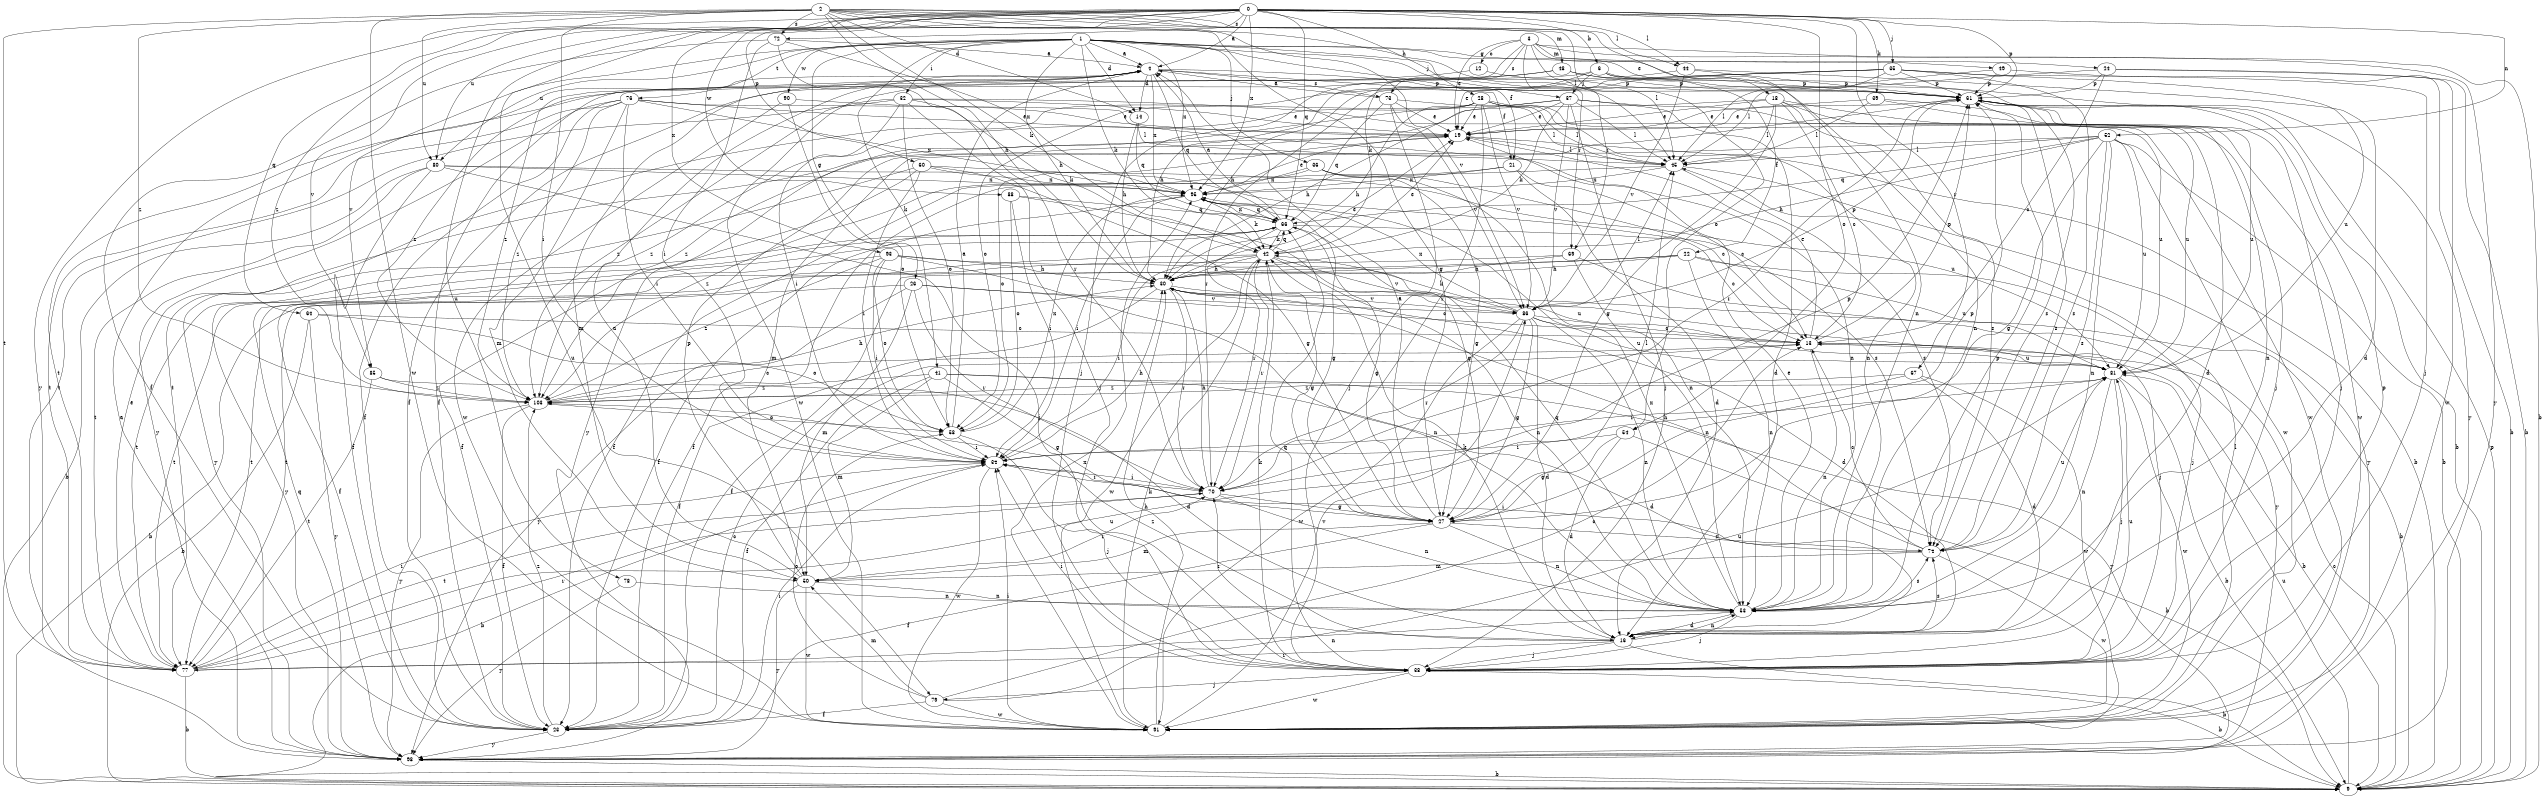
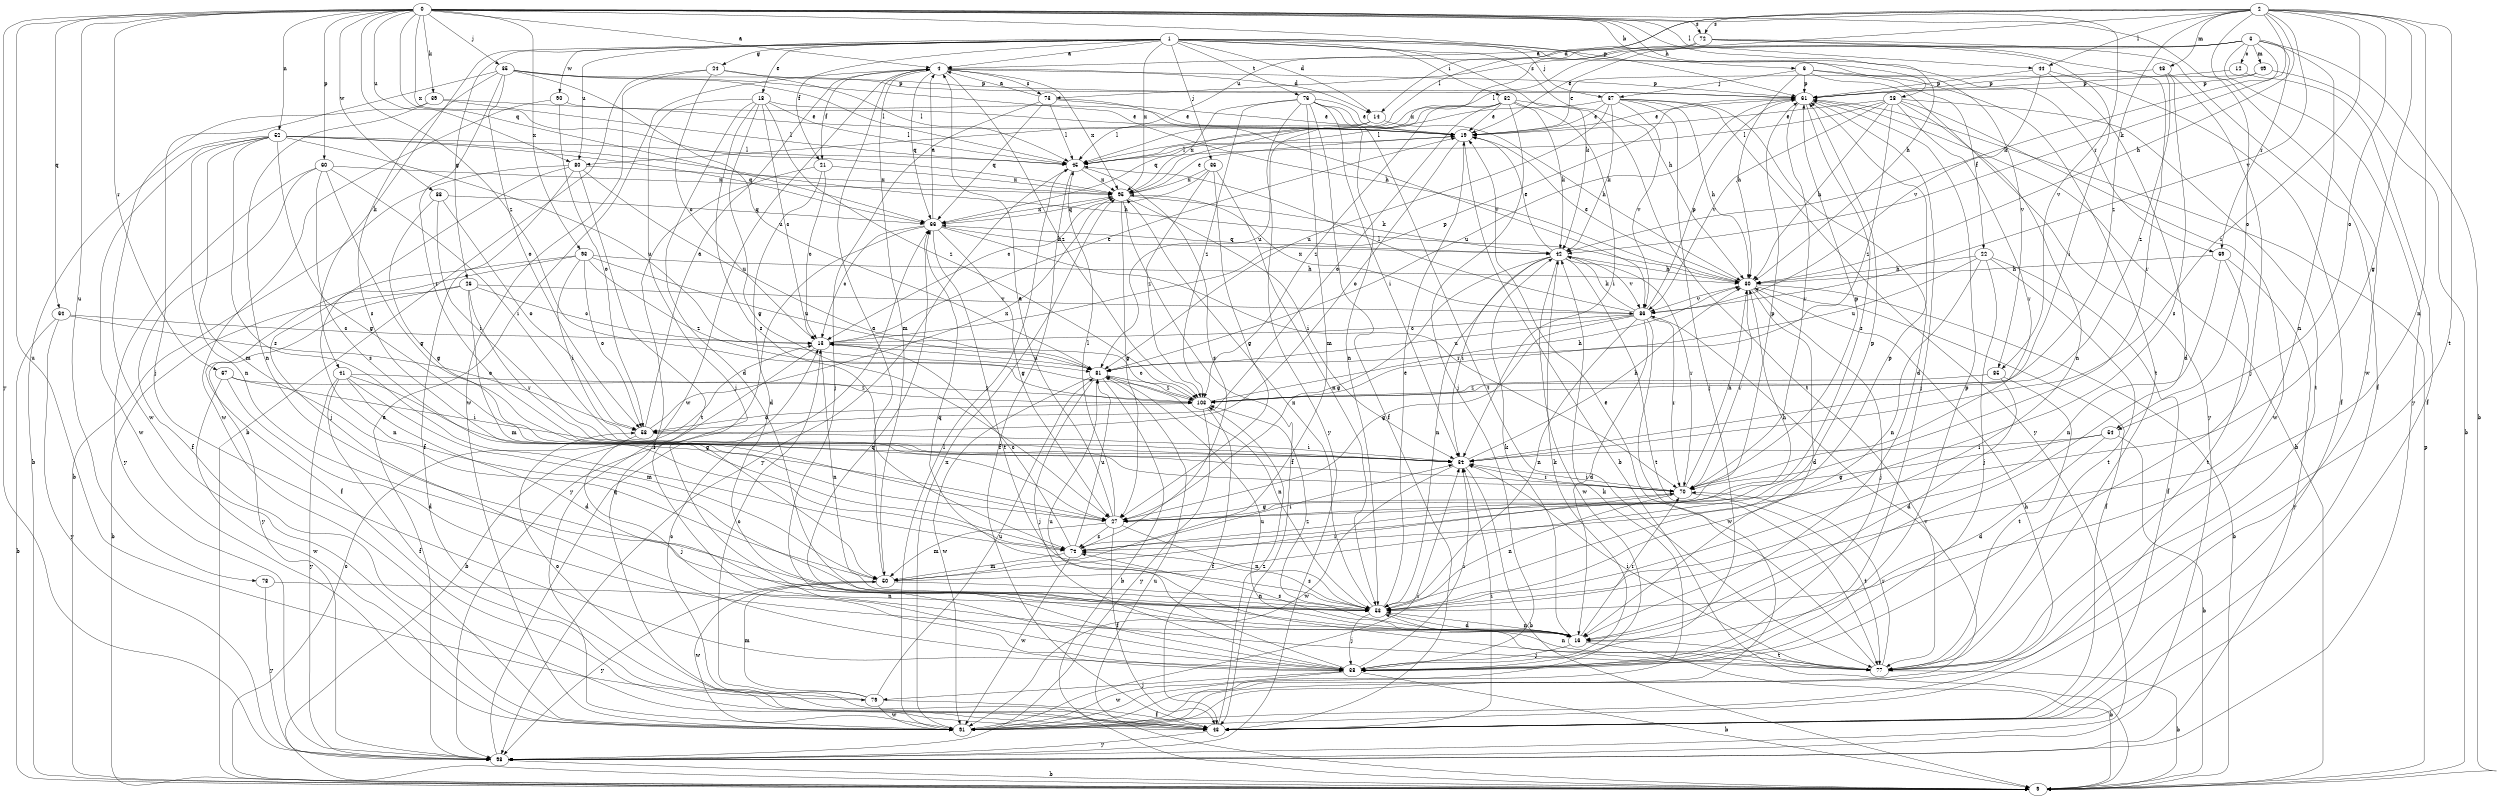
  strict digraph {
    0
    4
    6
    28
    30
    35
    39
    44
    52
    54
    60
    61
    64
    66
    67
    72
    78
    79
    80
    85
    88
    93
    95
    98
    103
    14
    21
    91
    73
    50
    37
    77
    22
    45
    53
    86
    19
    70
    9
-   23
+   23 [label=43]
    16
    38
    81
    74
    58
    27
    34
    13
    42
    1
    18
    24
    26
    32
    36
    41
    69
    76
    90
    2
    48
    3
    12
    49
    0 -> 4 [label=a]
    0 -> 6 [label=b]
    0 -> 28 [label=h]
+   0 -> 30 [label=h]
    0 -> 35 [label=j]
    0 -> 39 [label=k]
    0 -> 44 [label=l]
    0 -> 52 [label=n]
    0 -> 54 [label=o]
    0 -> 60 [label=p]
    0 -> 61 [label=p]
    0 -> 64 [label=q]
    0 -> 66 [label=q]
    0 -> 67 [label=r]
    0 -> 72 [label=s]
    0 -> 78 [label=u]
    0 -> 79 [label=u]
    0 -> 80 [label=u]
    0 -> 85 [label=v]
    0 -> 88 [label=w]
    0 -> 93 [label=x]
    0 -> 95 [label=x]
    0 -> 98 [label=y]
    0 -> 103 [label=z]
    4 -> 61 [label=p]
    4 -> 66 [label=q]
    4 -> 95 [label=x]
    4 -> 103 [label=z]
    4 -> 14 [label=d]
    4 -> 21 [label=f]
    4 -> 91 [label=w]
    4 -> 73 [label=s]
    4 -> 50 [label=m]
    6 -> 30 [label=h]
    6 -> 61 [label=p]
    6 -> 98 [label=y]
    6 -> 37 [label=j]
    6 -> 77 [label=t]
    6 -> 22 [label=f]
    28 -> 30 [label=h]
    28 -> 103 [label=z]
    28 -> 91 [label=w]
    28 -> 77 [label=t]
    28 -> 45 [label=l]
    28 -> 53 [label=n]
    28 -> 86 [label=v]
    28 -> 19 [label=e]
    28 -> 70 [label=r]
    30 -> 86 [label=v]
    30 -> 19 [label=e]
    30 -> 70 [label=r]
    30 -> 9 [label=b]
    30 -> 23 [label=f]
    30 -> 16 [label=d]
    30 -> 38 [label=j]
    35 -> 30 [label=h]
    35 -> 61 [label=p]
    35 -> 45 [label=l]
    35 -> 70 [label=r]
    35 -> 38 [label=j]
    35 -> 81 [label=u]
    35 -> 74 [label=s]
    35 -> 58 [label=o]
    39 -> 91 [label=w]
    39 -> 45 [label=l]
    39 -> 53 [label=n]
    39 -> 19 [label=e]
    44 -> 61 [label=p]
    44 -> 86 [label=v]
    44 -> 23 [label=f]
    44 -> 16 [label=d]
    52 -> 30 [label=h]
    52 -> 66 [label=q]
    52 -> 91 [label=w]
    52 -> 50 [label=m]
    52 -> 45 [label=l]
    52 -> 53 [label=n]
    52 -> 9 [label=b]
    52 -> 81 [label=u]
    52 -> 74 [label=s]
    52 -> 27 [label=g]
    54 -> 9 [label=b]
    54 -> 16 [label=d]
    54 -> 27 [label=g]
    54 -> 34 [label=i]
    60 -> 95 [label=x]
    60 -> 98 [label=y]
    60 -> 23 [label=f]
    60 -> 74 [label=s]
    60 -> 27 [label=g]
    60 -> 34 [label=i]
    61 -> 19 [label=e]
    61 -> 70 [label=r]
    61 -> 9 [label=b]
    61 -> 38 [label=j]
    61 -> 81 [label=u]
    61 -> 74 [label=s]
    64 -> 98 [label=y]
    64 -> 9 [label=b]
    64 -> 58 [label=o]
    64 -> 13 [label=c]
    66 -> 4 [label=a]
    66 -> 95 [label=x]
    66 -> 98 [label=y]
    66 -> 77 [label=t]
    66 -> 70 [label=r]
    66 -> 27 [label=g]
    66 -> 13 [label=c]
    66 -> 42 [label=k]
    67 -> 103 [label=z]
    67 -> 91 [label=w]
    67 -> 16 [label=d]
    67 -> 34 [label=i]
    72 -> 4 [label=a]
    72 -> 95 [label=x]
    72 -> 70 [label=r]
    72 -> 23 [label=f]
    72 -> 34 [label=i]
    78 -> 98 [label=y]
    78 -> 53 [label=n]
    79 -> 91 [label=w]
    79 -> 50 [label=m]
    79 -> 23 [label=f]
    79 -> 81 [label=u]
    79 -> 58 [label=o]
    79 -> 13 [label=c]
    80 -> 95 [label=x]
    80 -> 77 [label=t]
    80 -> 9 [label=b]
    80 -> 23 [label=f]
    80 -> 38 [label=j]
    80 -> 81 [label=u]
    85 -> 103 [label=z]
    85 -> 77 [label=t]
    85 -> 16 [label=d]
    88 -> 66 [label=q]
    88 -> 58 [label=o]
    88 -> 27 [label=g]
    88 -> 34 [label=i]
    93 -> 30 [label=h]
    93 -> 103 [label=z]
    93 -> 53 [label=n]
    93 -> 23 [label=f]
    93 -> 81 [label=u]
    93 -> 58 [label=o]
    93 -> 34 [label=i]
    95 -> 66 [label=q]
    95 -> 19 [label=e]
    95 -> 23 [label=f]
    95 -> 27 [label=g]
    95 -> 34 [label=i]
    95 -> 42 [label=k]
    98 -> 4 [label=a]
    98 -> 66 [label=q]
    98 -> 9 [label=b]
    103 -> 30 [label=h]
    103 -> 98 [label=y]
    103 -> 23 [label=f]
    103 -> 58 [label=o]
    103 -> 13 [label=c]
    14 -> 30 [label=h]
    14 -> 66 [label=q]
    14 -> 45 [label=l]
    21 -> 95 [label=x]
    21 -> 23 [label=f]
    21 -> 16 [label=d]
    21 -> 13 [label=c]
    91 -> 30 [label=h]
    91 -> 95 [label=x]
    91 -> 45 [label=l]
    91 -> 86 [label=v]
    91 -> 34 [label=i]
    91 -> 42 [label=k]
    73 -> 4 [label=a]
    73 -> 66 [label=q]
    73 -> 45 [label=l]
    73 -> 86 [label=v]
    73 -> 19 [label=e]
    73 -> 38 [label=j]
    50 -> 4 [label=a]
    50 -> 61 [label=p]
    50 -> 98 [label=y]
    50 -> 91 [label=w]
    50 -> 53 [label=n]
    50 -> 70 [label=r]
    37 -> 30 [label=h]
    37 -> 98 [label=y]
    37 -> 45 [label=l]
    37 -> 86 [label=v]
    37 -> 19 [label=e]
    37 -> 16 [label=d]
    37 -> 38 [label=j]
    37 -> 81 [label=u]
    37 -> 42 [label=k]
    77 -> 53 [label=n]
    77 -> 19 [label=e]
    77 -> 70 [label=r]
    77 -> 9 [label=b]
    77 -> 81 [label=u]
    77 -> 34 [label=i]
    22 -> 30 [label=h]
    22 -> 77 [label=t]
    22 -> 53 [label=n]
    22 -> 23 [label=f]
    22 -> 38 [label=j]
    22 -> 81 [label=u]
    45 -> 95 [label=x]
    45 -> 98 [label=y]
    45 -> 23 [label=f]
    45 -> 74 [label=s]
    53 -> 61 [label=p]
    53 -> 66 [label=q]
    53 -> 95 [label=x]
    53 -> 19 [label=e]
    53 -> 16 [label=d]
    53 -> 38 [label=j]
    53 -> 74 [label=s]
    86 -> 61 [label=p]
    86 -> 95 [label=x]
    86 -> 91 [label=w]
    86 -> 45 [label=l]
    86 -> 53 [label=n]
    86 -> 70 [label=r]
    86 -> 16 [label=d]
    86 -> 81 [label=u]
    86 -> 27 [label=g]
    86 -> 13 [label=c]
    86 -> 42 [label=k]
    19 -> 45 [label=l]
    19 -> 9 [label=b]
    19 -> 58 [label=o]
    70 -> 30 [label=h]
    70 -> 61 [label=p]
    70 -> 77 [label=t]
    70 -> 53 [label=n]
    70 -> 27 [label=g]
    70 -> 34 [label=i]
    9 -> 61 [label=p]
    9 -> 81 [label=u]
    9 -> 13 [label=c]
    23 -> 98 [label=y]
    23 -> 103 [label=z]
    23 -> 34 [label=i]
    23 -> 13 [label=c]
    16 -> 103 [label=z]
-   16 -> 77 [label=r]
+   16 -> 77 [label=t]
    16 -> 53 [label=n]
    16 -> 70 [label=r]
    16 -> 9 [label=b]
    16 -> 38 [label=j]
    16 -> 74 [label=s]
    16 -> 42 [label=k]
    38 -> 61 [label=p]
    38 -> 66 [label=q]
    38 -> 79 [label=j]
    38 -> 91 [label=w]
    38 -> 9 [label=b]
    38 -> 81 [label=u]
    38 -> 34 [label=i]
    38 -> 42 [label=k]
    81 -> 103 [label=z]
    81 -> 91 [label=w]
    81 -> 53 [label=n]
    81 -> 9 [label=b]
    81 -> 38 [label=j]
    74 -> 30 [label=h]
    74 -> 91 [label=w]
    74 -> 50 [label=m]
    74 -> 81 [label=u]
    74 -> 34 [label=i]
    74 -> 13 [label=c]
    58 -> 4 [label=a]
    58 -> 95 [label=x]
    58 -> 38 [label=j]
    58 -> 34 [label=i]
    27 -> 4 [label=a]
    27 -> 61 [label=p]
    27 -> 50 [label=m]
    27 -> 45 [label=l]
    27 -> 53 [label=n]
    27 -> 23 [label=f]
    27 -> 74 [label=s]
    34 -> 30 [label=h]
    34 -> 91 [label=w]
    34 -> 70 [label=r]
    34 -> 9 [label=b]
    13 -> 61 [label=p]
    13 -> 53 [label=n]
    13 -> 19 [label=e]
    13 -> 9 [label=b]
    13 -> 81 [label=u]
    42 -> 30 [label=h]
    42 -> 66 [label=q]
    42 -> 91 [label=w]
    42 -> 77 [label=t]
    42 -> 53 [label=n]
    42 -> 86 [label=v]
    42 -> 19 [label=e]
    42 -> 70 [label=r]
    42 -> 27 [label=g]
    42 -> 34 [label=i]
    1 -> 4 [label=a]
    1 -> 30 [label=h]
    1 -> 80 [label=u]
    1 -> 85 [label=v]
    1 -> 95 [label=x]
    1 -> 14 [label=d]
    1 -> 21 [label=f]
    1 -> 37 [label=j]
    1 -> 42 [label=k]
    1 -> 18 [label=e]
    1 -> 24 [label=g]
    1 -> 26 [label=g]
    1 -> 32 [label=i]
    1 -> 36 [label=j]
    1 -> 41 [label=k]
    1 -> 69 [label=r]
    1 -> 76 [label=t]
    1 -> 90 [label=w]
    18 -> 103 [label=z]
    18 -> 45 [label=l]
    18 -> 19 [label=e]
    18 -> 16 [label=d]
    18 -> 38 [label=j]
    18 -> 74 [label=s]
    18 -> 27 [label=g]
    18 -> 13 [label=c]
    24 -> 61 [label=p]
    24 -> 91 [label=w]
    24 -> 45 [label=l]
    24 -> 9 [label=b]
    24 -> 13 [label=c]
    26 -> 98 [label=y]
    26 -> 50 [label=m]
    26 -> 86 [label=v]
    26 -> 70 [label=r]
    26 -> 9 [label=b]
    26 -> 13 [label=c]
    32 -> 103 [label=z]
    32 -> 77 [label=t]
    32 -> 19 [label=e]
    32 -> 38 [label=j]
    32 -> 81 [label=u]
    32 -> 58 [label=o]
    32 -> 34 [label=i]
    32 -> 42 [label=k]
    36 -> 95 [label=x]
    36 -> 103 [label=z]
    36 -> 53 [label=n]
    36 -> 27 [label=g]
    36 -> 13 [label=c]
    41 -> 98 [label=y]
    41 -> 103 [label=z]
    41 -> 50 [label=m]
    41 -> 23 [label=f]
    41 -> 16 [label=d]
    41 -> 27 [label=g]
    69 -> 30 [label=h]
    69 -> 98 [label=y]
    69 -> 77 [label=t]
    69 -> 53 [label=n]
    76 -> 95 [label=x]
    76 -> 98 [label=y]
    76 -> 103 [label=z]
    76 -> 50 [label=m]
    76 -> 77 [label=t]
    76 -> 53 [label=n]
    76 -> 19 [label=e]
    76 -> 23 [label=f]
    76 -> 34 [label=i]
    90 -> 91 [label=w]
    90 -> 19 [label=e]
    90 -> 58 [label=o]
    2 -> 30 [label=h]
    2 -> 44 [label=l]
    2 -> 54 [label=o]
    2 -> 72 [label=s]
    2 -> 80 [label=u]
    2 -> 103 [label=z]
    2 -> 14 [label=d]
    2 -> 91 [label=w]
    2 -> 77 [label=t]
    2 -> 45 [label=l]
    2 -> 53 [label=n]
    2 -> 86 [label=v]
    2 -> 27 [label=g]
    2 -> 34 [label=i]
    2 -> 42 [label=k]
    2 -> 48 [label=m]
    48 -> 61 [label=p]
    48 -> 103 [label=z]
    48 -> 38 [label=j]
    48 -> 74 [label=s]
    3 -> 98 [label=y]
    3 -> 73 [label=s]
    3 -> 45 [label=l]
    3 -> 53 [label=n]
    3 -> 19 [label=e]
    3 -> 9 [label=b]
    3 -> 42 [label=k]
    3 -> 69 [label=r]
    3 -> 12 [label=c]
    3 -> 49 [label=m]
    12 -> 61 [label=p]
    12 -> 23 [label=f]
    49 -> 61 [label=p]
    49 -> 19 [label=e]
    49 -> 9 [label=b]
  }
